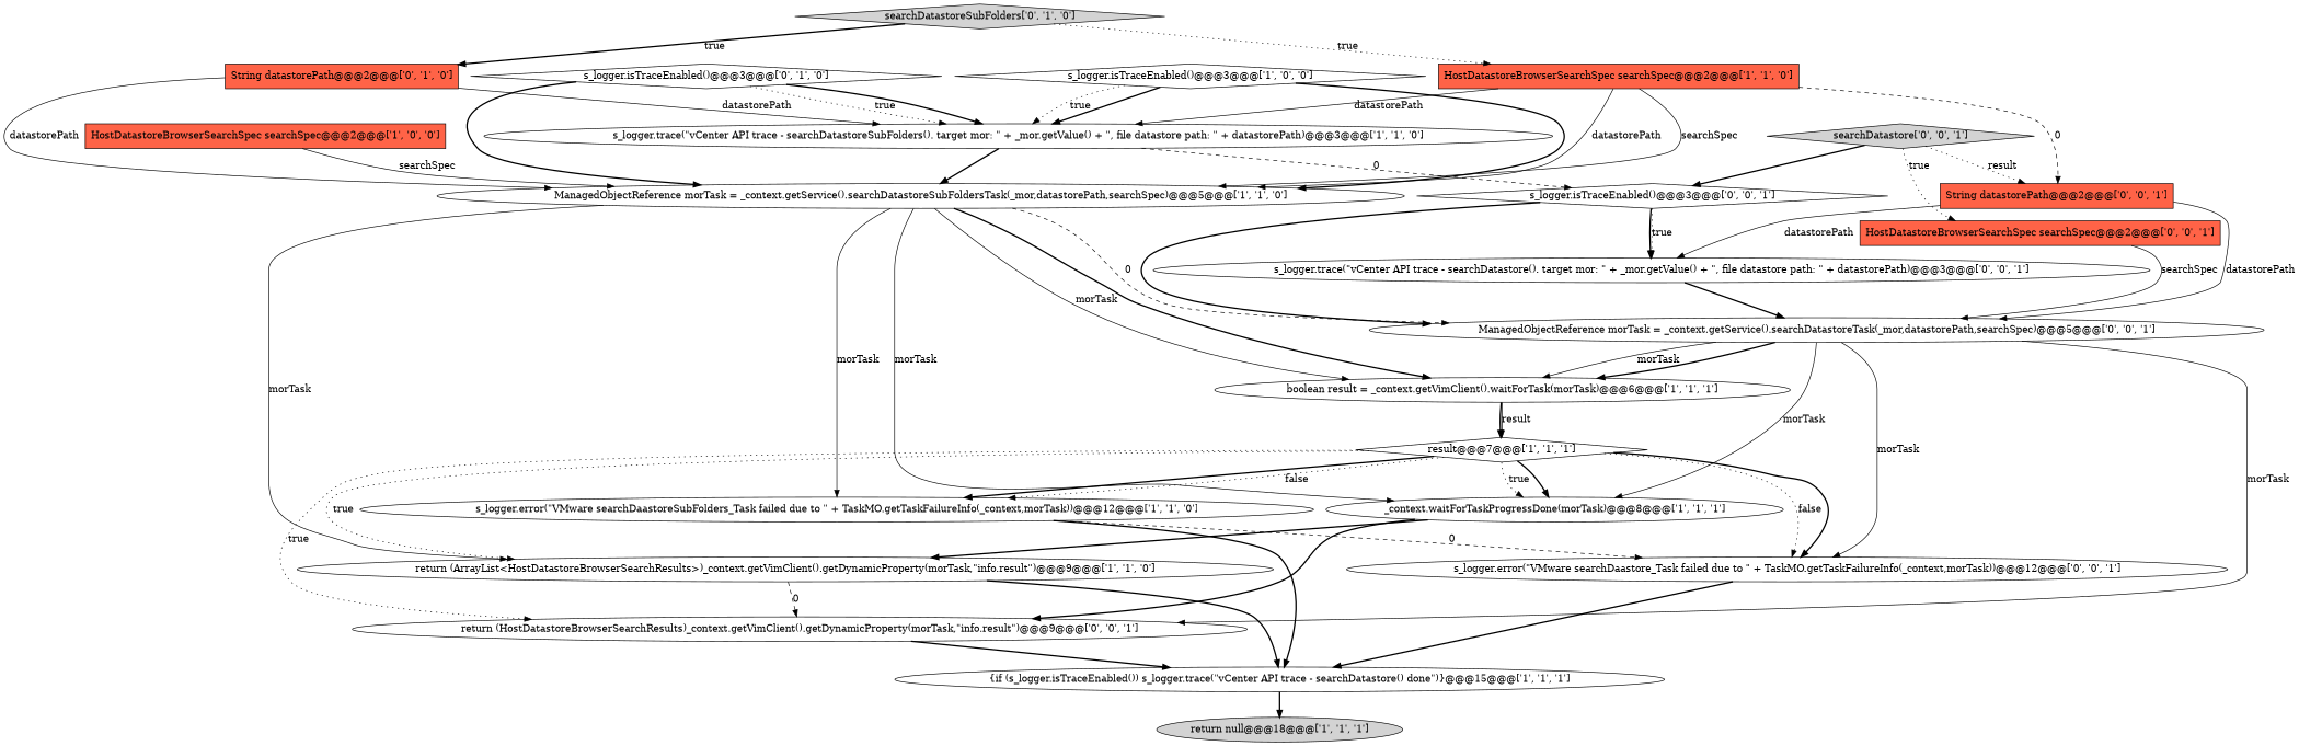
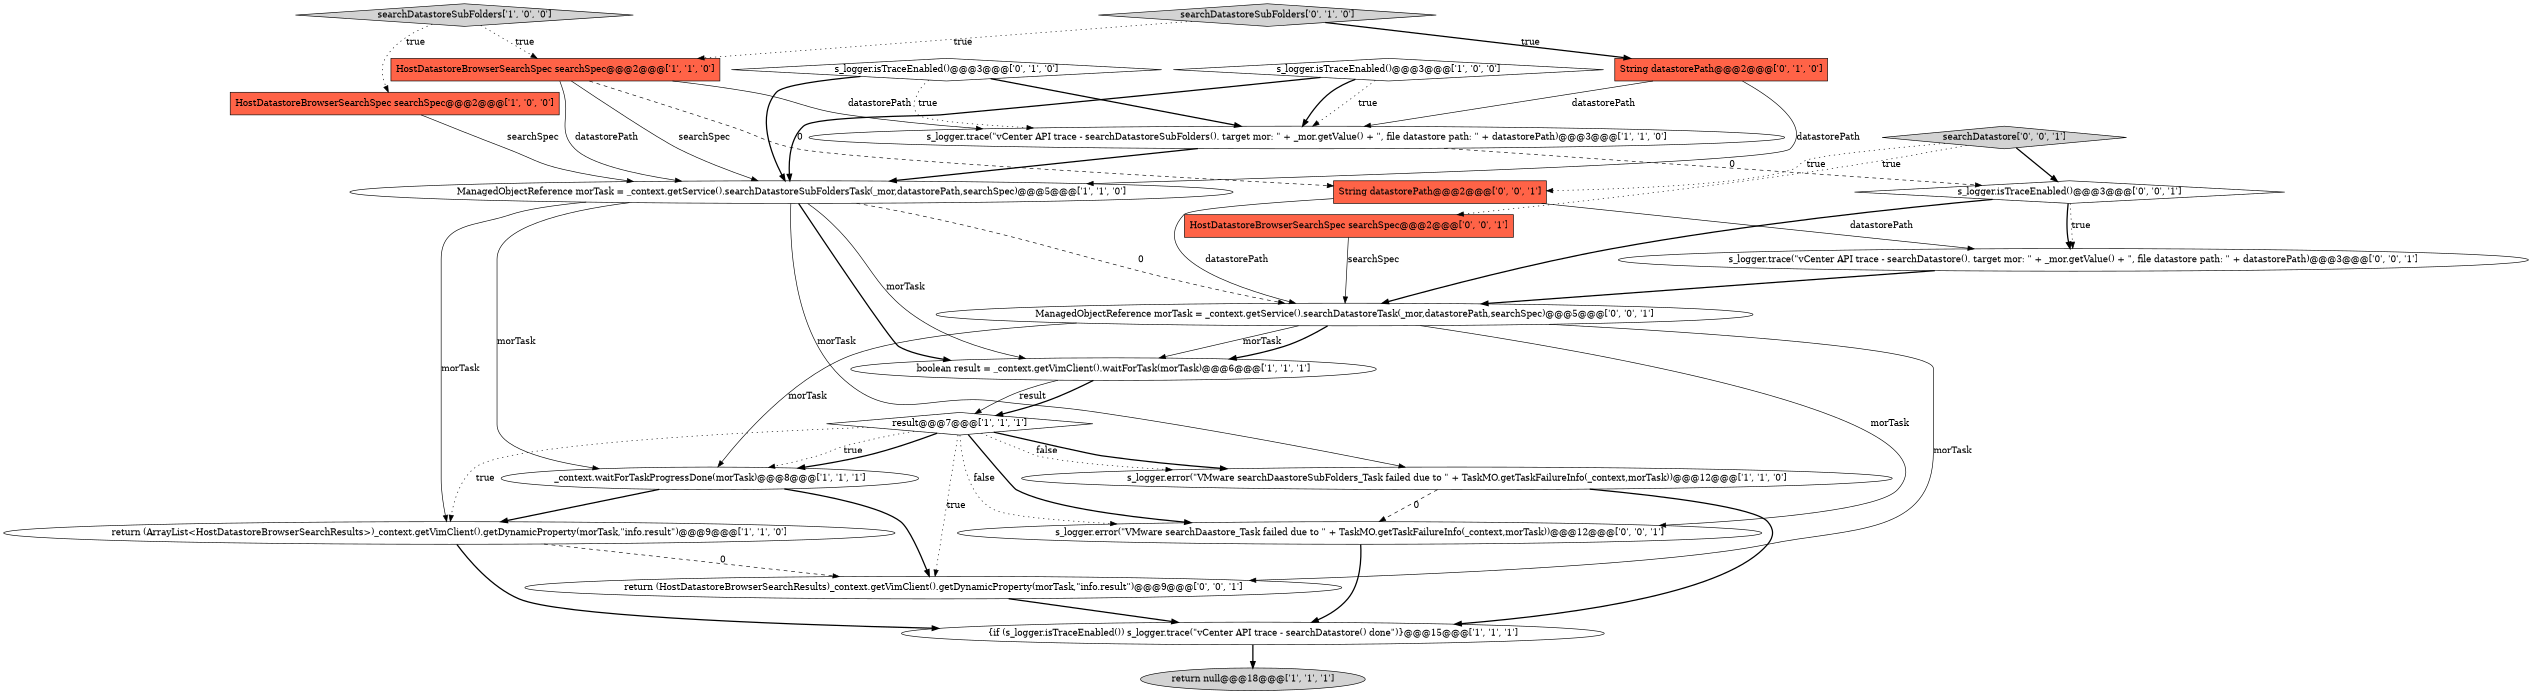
  digraph {
    node [fillcolor=white shape=ellipse style=filled]
    edge [style=bold]
    n1 [fillcolor=tomato label="HostDatastoreBrowserSearchSpec searchSpec@@@2@@@['1', '1', '0']" shape=box]
    n2 [label="ManagedObjectReference morTask = _context.getService().searchDatastoreSubFoldersTask(_mor,datastorePath,searchSpec)@@@5@@@['1', '1', '0']"]
    n3 [fillcolor=tomato label="String datastorePath@@@2@@@['0', '0', '1']" shape=box]
    n4 [label="s_logger.trace(\"vCenter API trace - searchDatastoreSubFolders(). target mor: \" + _mor.getValue() + \", file datastore path: \" + datastorePath)@@@3@@@['1', '1', '0']"]
    n5 [label="_context.waitForTaskProgressDone(morTask)@@@8@@@['1', '1', '1']"]
    n6 [label="boolean result = _context.getVimClient().waitForTask(morTask)@@@6@@@['1', '1', '1']"]
    n7 [label="return (ArrayList<HostDatastoreBrowserSearchResults>)_context.getVimClient().getDynamicProperty(morTask,\"info.result\")@@@9@@@['1', '1', '0']"]
    n8 [label="s_logger.error(\"VMware searchDaastoreSubFolders_Task failed due to \" + TaskMO.getTaskFailureInfo(_context,morTask))@@@12@@@['1', '1', '0']"]
    n9 [label="ManagedObjectReference morTask = _context.getService().searchDatastoreTask(_mor,datastorePath,searchSpec)@@@5@@@['0', '0', '1']"]
    n10 [label="s_logger.trace(\"vCenter API trace - searchDatastore(). target mor: \" + _mor.getValue() + \", file datastore path: \" + datastorePath)@@@3@@@['0', '0', '1']"]
    n11 [label="s_logger.isTraceEnabled()@@@3@@@['0', '0', '1']" shape=diamond]
    n12 [label="return (HostDatastoreBrowserSearchResults)_context.getVimClient().getDynamicProperty(morTask,\"info.result\")@@@9@@@['0', '0', '1']"]
    n13 [label="result@@@7@@@['1', '1', '1']" shape=diamond]
    n14 [label="{if (s_logger.isTraceEnabled()) s_logger.trace(\"vCenter API trace - searchDatastore() done\")}@@@15@@@['1', '1', '1']"]
    n15 [label="s_logger.error(\"VMware searchDaastore_Task failed due to \" + TaskMO.getTaskFailureInfo(_context,morTask))@@@12@@@['0', '0', '1']"]
    n16 [fillcolor=lightgray label="return null@@@18@@@['1', '1', '1']"]
    n17 [label="s_logger.isTraceEnabled()@@@3@@@['0', '1', '0']" shape=diamond]
    n18 [fillcolor=tomato label="HostDatastoreBrowserSearchSpec searchSpec@@@2@@@['0', '0', '1']" shape=box]
+   n19 [fillcolor=lightgray label="searchDatastoreSubFolders['1', '0', '0']" shape=diamond]
    n20 [fillcolor=tomato label="HostDatastoreBrowserSearchSpec searchSpec@@@2@@@['1', '0', '0']" shape=box]
    n21 [label="s_logger.isTraceEnabled()@@@3@@@['1', '0', '0']" shape=diamond]
    n22 [fillcolor=lightgray label="searchDatastoreSubFolders['0', '1', '0']" shape=diamond]
    n23 [fillcolor=tomato label="String datastorePath@@@2@@@['0', '1', '0']" shape=box]
    n24 [fillcolor=lightgray label="searchDatastore['0', '0', '1']" shape=diamond]
    n1 -> n2 [label=searchSpec style=solid]
    n1 -> n2 [label=datastorePath style=solid]
    n1 -> n3 [label=0 style=dashed]
    n1 -> n4 [label=datastorePath style=solid]
    n2 -> n5 [label=morTask style=solid]
    n2 -> n6
    n2 -> n6 [label=morTask style=solid]
    n2 -> n7 [label=morTask style=solid]
    n2 -> n8 [label=morTask style=solid]
    n2 -> n9 [label=0 style=dashed]
    n3 -> n9 [label=datastorePath style=solid]
    n3 -> n10 [label=datastorePath style=solid]
    n4 -> n2
    n4 -> n11 [label=0 style=dashed]
    n5 -> n7
    n5 -> n12
    n6 -> n13 [label=result style=solid]
    n6 -> n13
    n7 -> n12 [label=0 style=dashed]
    n7 -> n14
    n8 -> n14
    n8 -> n15 [label=0 style=dashed]
    n9 -> n5 [label=morTask style=solid]
    n9 -> n6 [label=morTask style=solid]
    n9 -> n6
    n9 -> n12 [label=morTask style=solid]
    n9 -> n15 [label=morTask style=solid]
    n10 -> n9
    n11 -> n9
    n11 -> n10
    n11 -> n10 [label=true style=dotted]
    n12 -> n14
    n13 -> n5
    n13 -> n5 [label=true style=dotted]
    n13 -> n7 [label=true style=dotted]
    n13 -> n8
    n13 -> n8 [label=false style=dotted]
    n13 -> n12 [label=true style=dotted]
    n13 -> n15 [label=false style=dotted]
    n13 -> n15
    n14 -> n16
    n15 -> n14
    n17 -> n2
    n17 -> n4 [label=true style=dotted]
    n17 -> n4
    n18 -> n9 [label=searchSpec style=solid]
+   n19 -> n1 [label=true style=dotted]
+   n19 -> n20 [label=true style=dotted]
    n20 -> n2 [label=searchSpec style=solid]
    n21 -> n2
    n21 -> n4
    n21 -> n4 [label=true style=dotted]
    n22 -> n1 [label=true style=dotted]
    n22 -> n23 [label=true]
    n23 -> n2 [label=datastorePath style=solid]
    n23 -> n4 [label=datastorePath style=solid]
-   n24 -> n3 [label=result style=dotted]
+   n24 -> n3 [label=true style=dotted]
    n24 -> n11
    n24 -> n18 [label=true style=dotted]
  }
